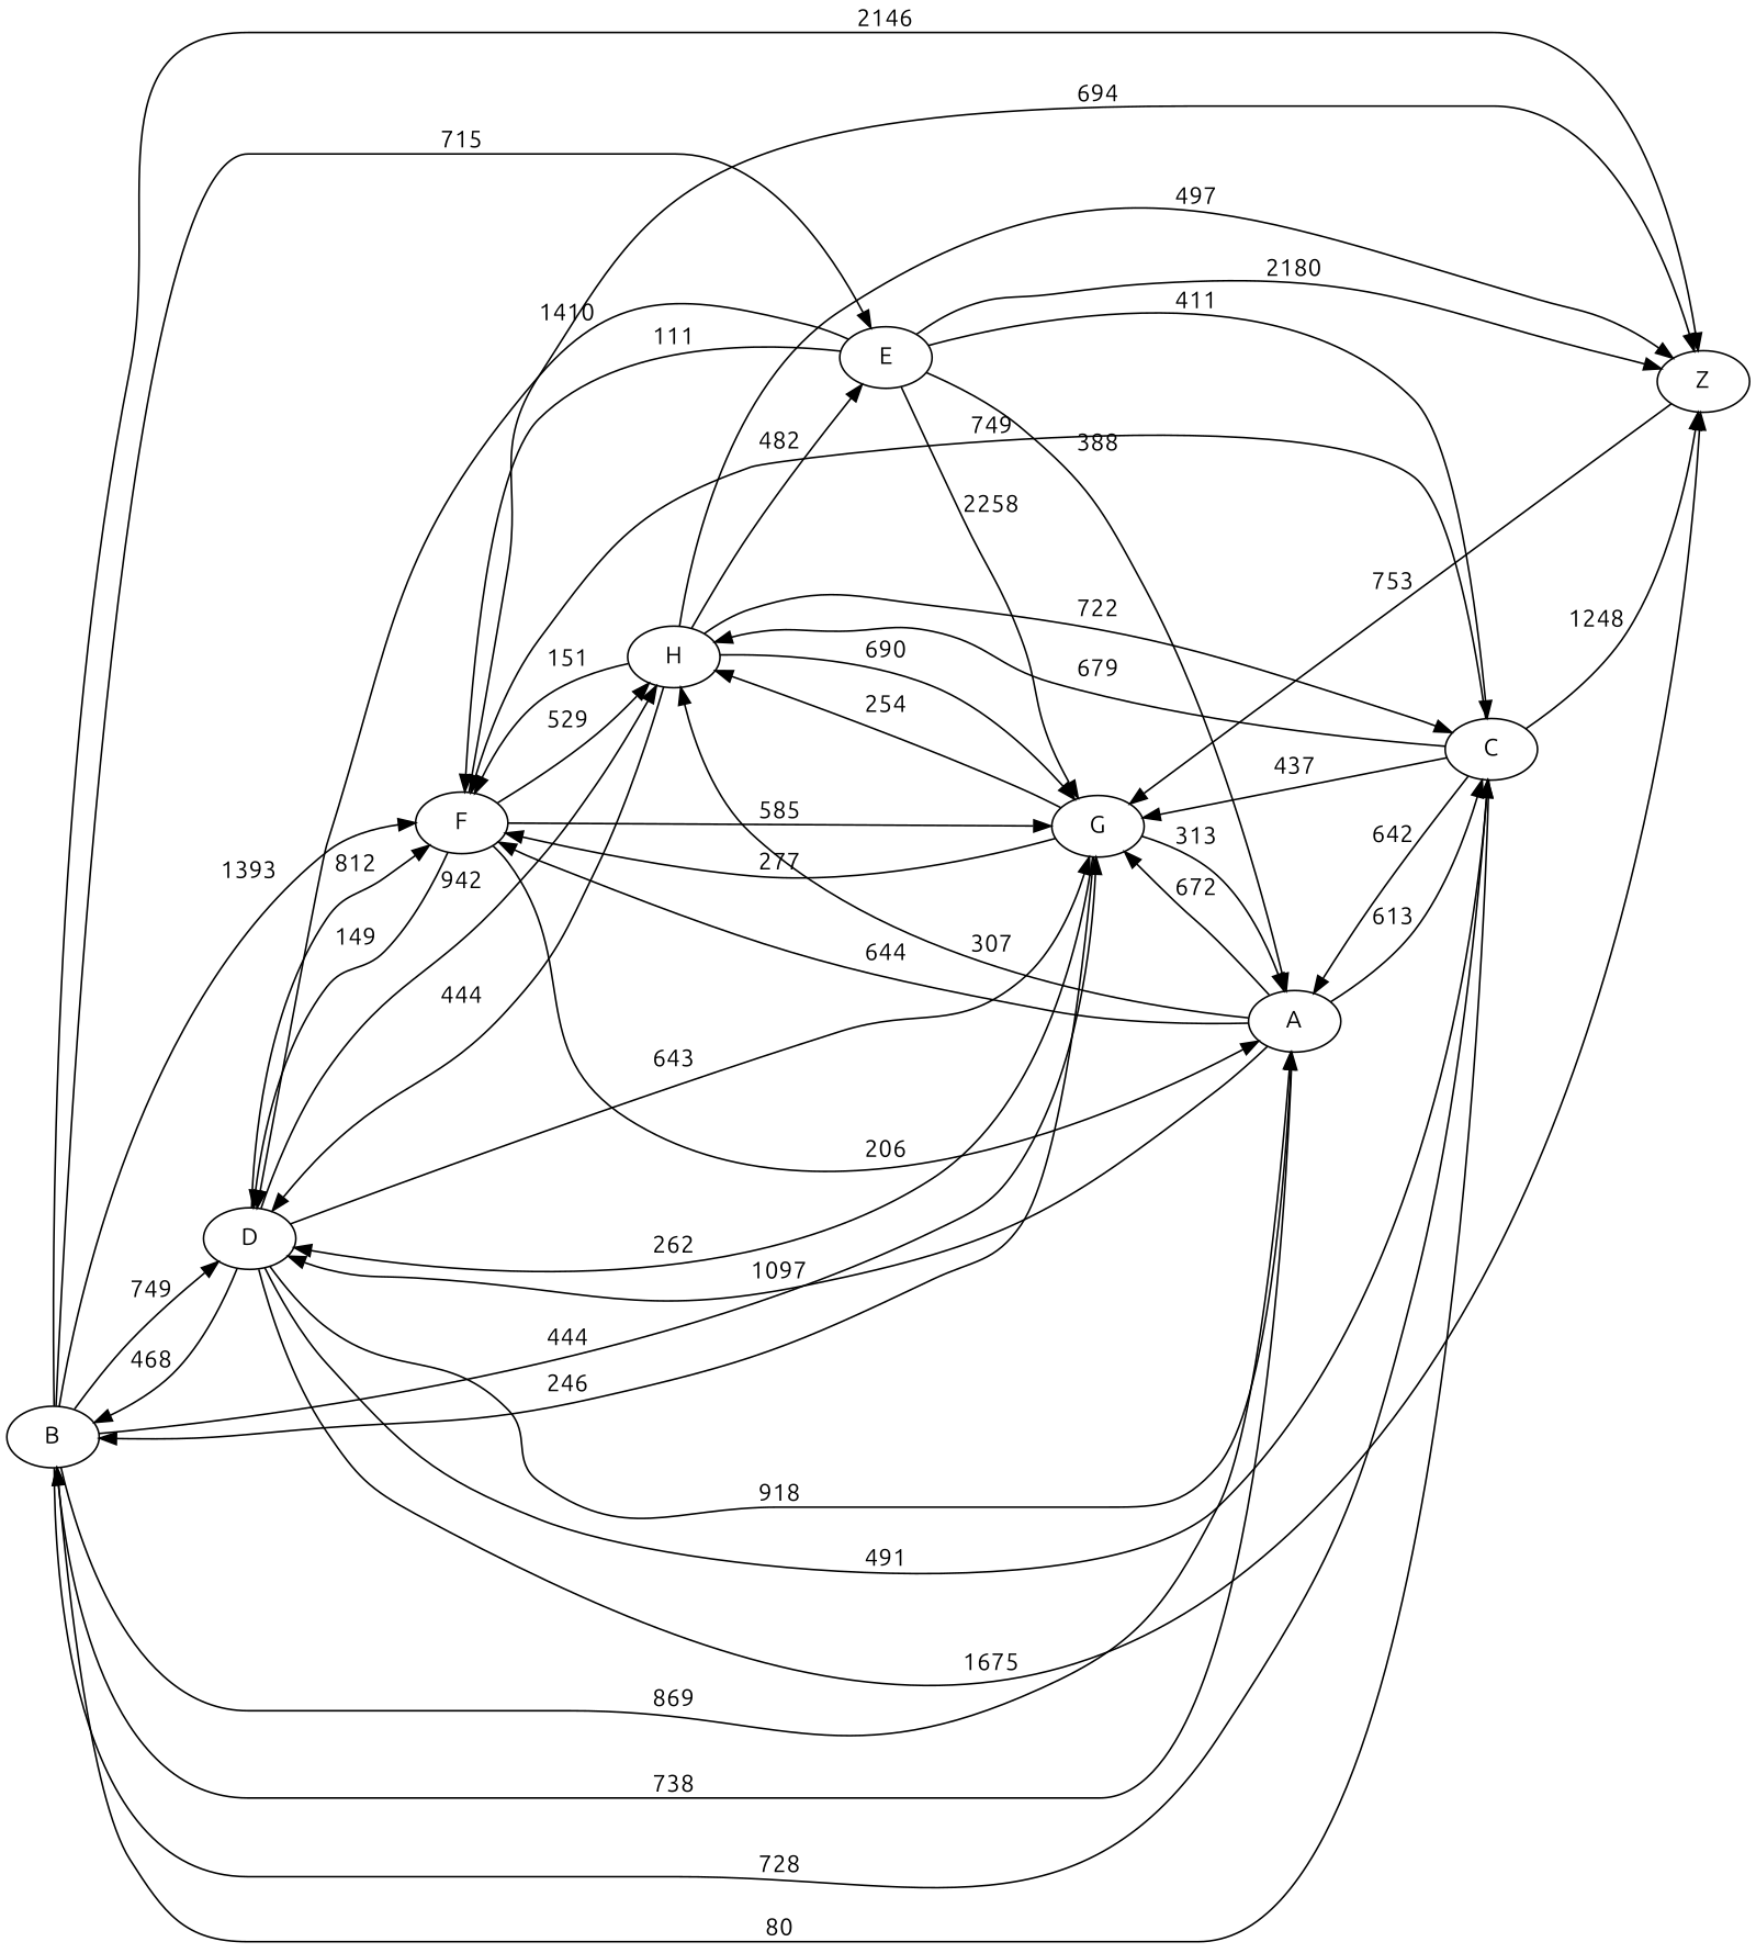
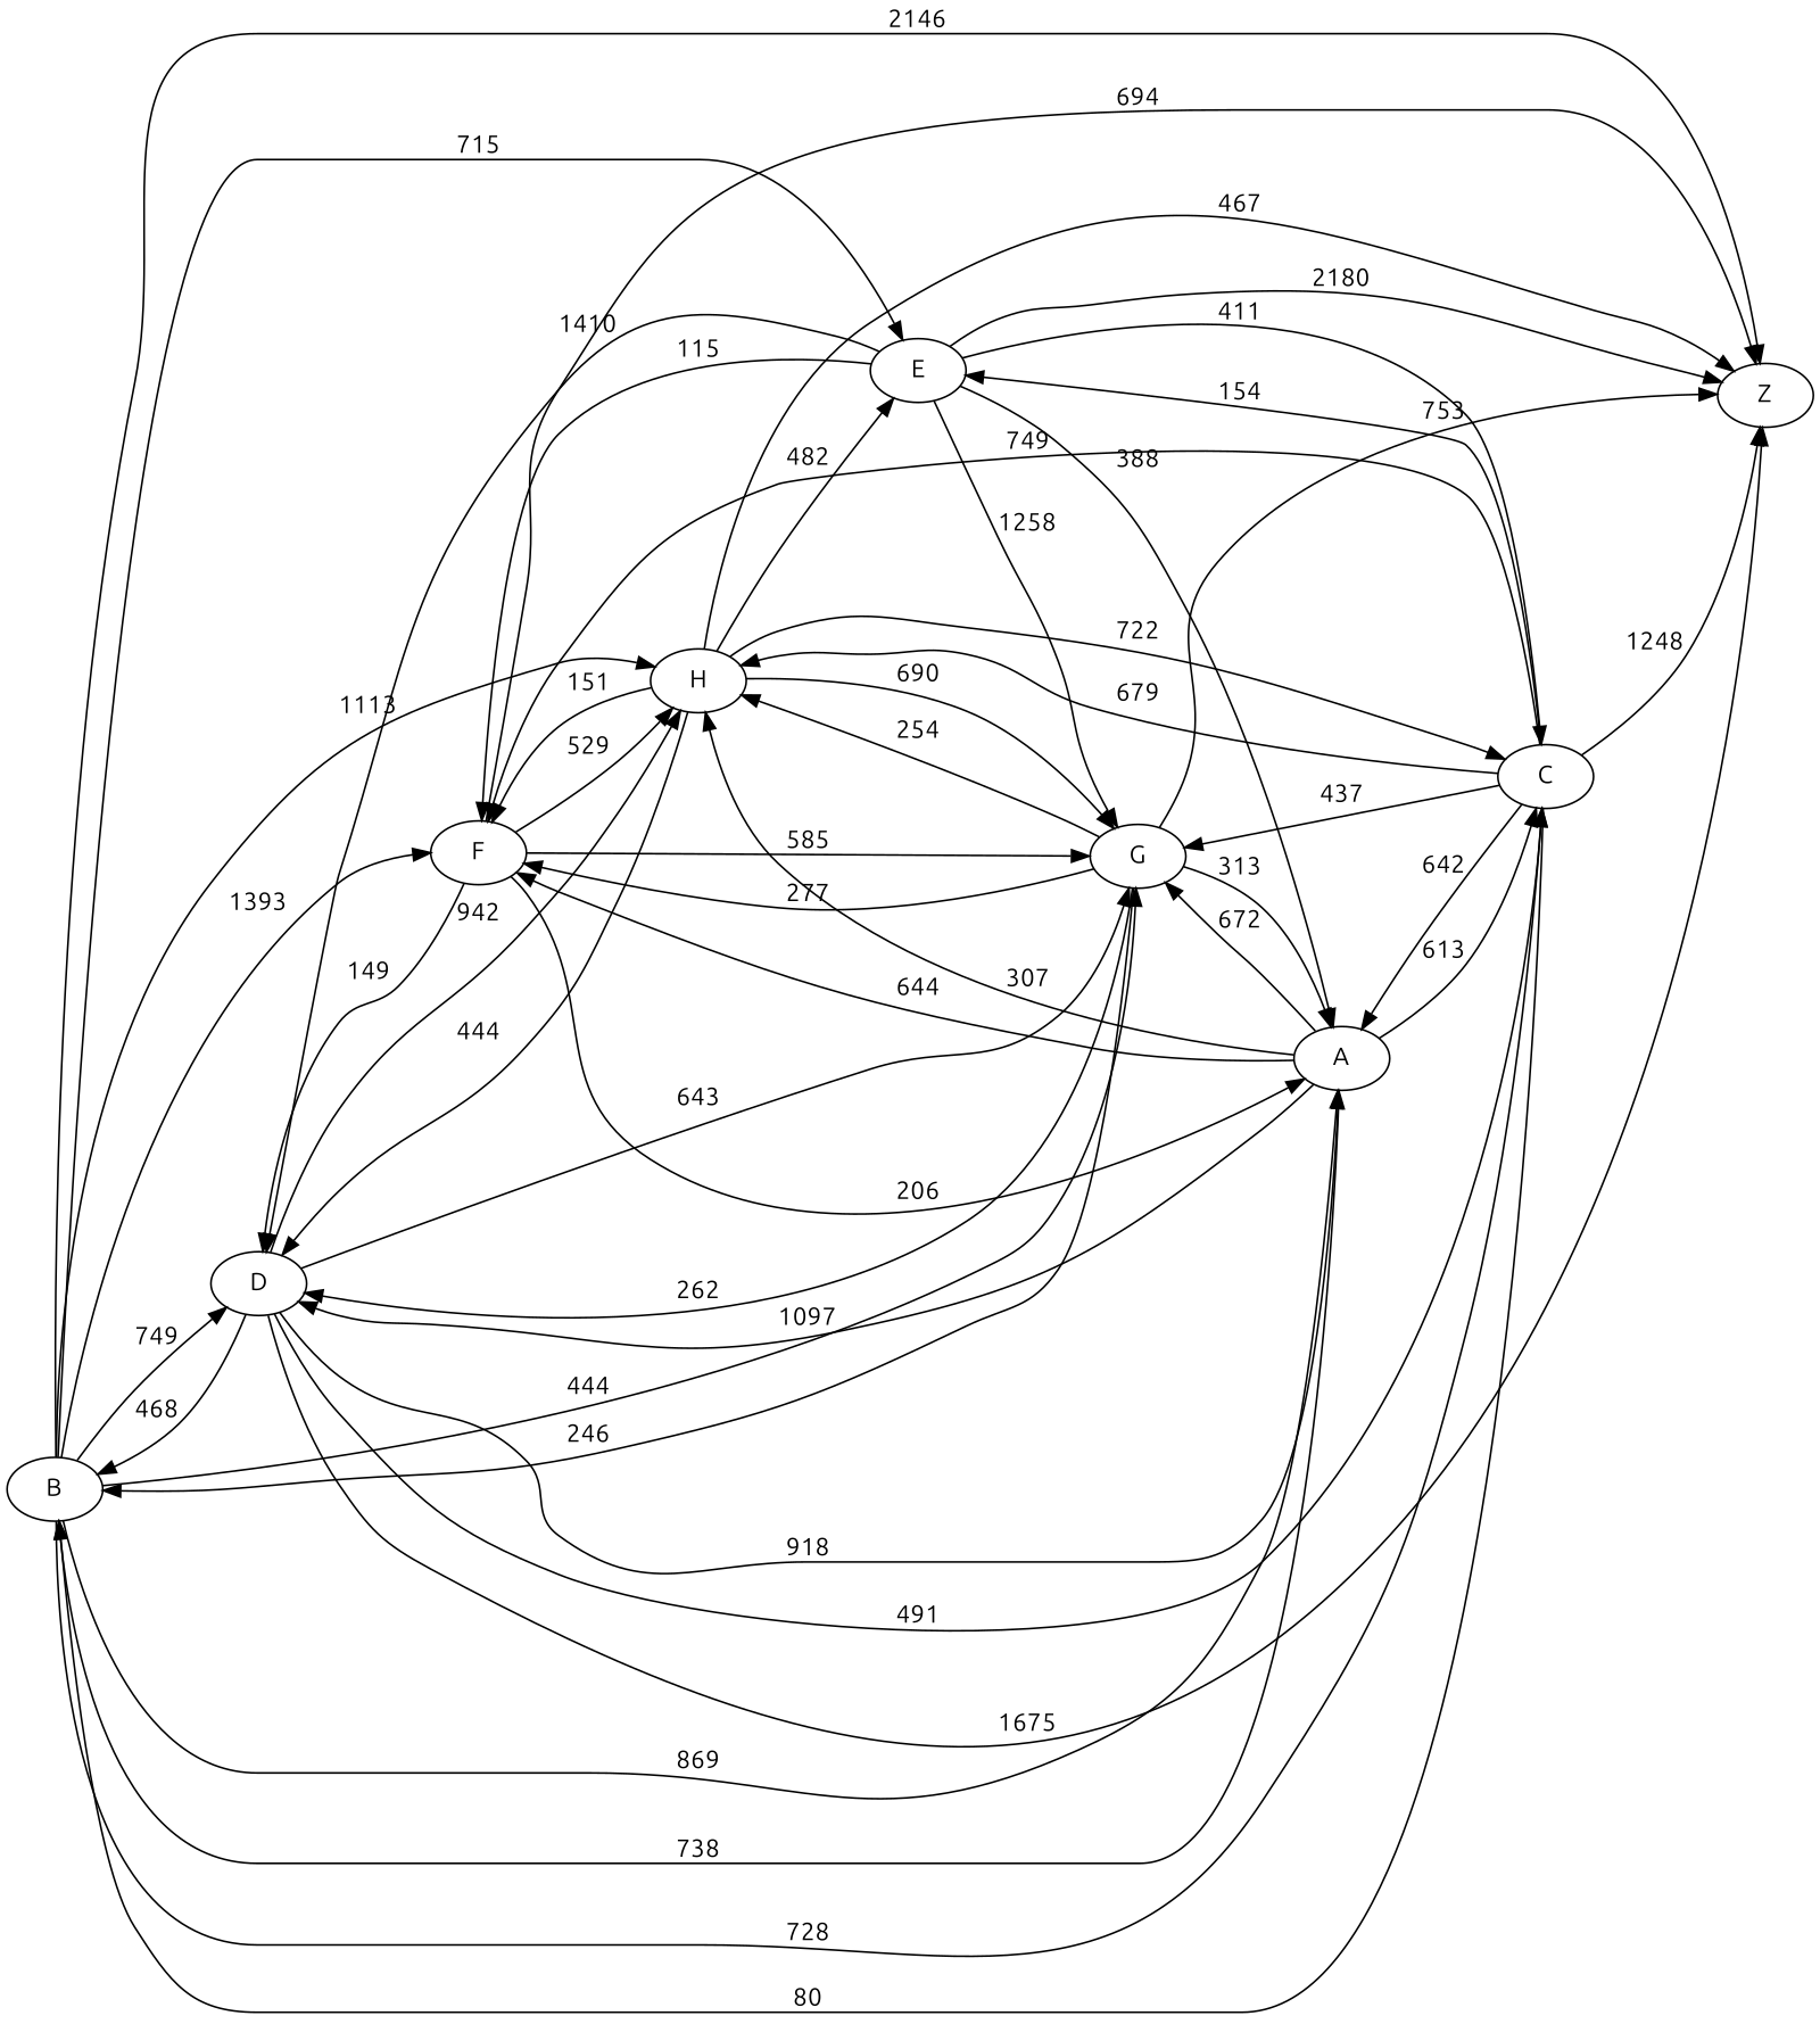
  digraph {
    fontname=Ubuntu
    rankdir=LR
    node [fontname=Ubuntu]
    edge [fontname=Ubuntu]
    B
    D
    Z
    A
    C
    G
    H
    F
    E
    B -> D [label=749]
    B -> Z [label=2146]
    B -> A [label=869]
    B -> C [label=728]
    B -> G [label=444]
+   B -> H [label=1113]
    B -> F [label=1393]
    B -> E [label=715]
    D -> B [label=468]
    D -> Z [label=1675]
    D -> A [label=918]
    D -> C [label=491]
    D -> G [label=643]
    D -> H [label=942]
-   D -> F [label=812]
    A -> B [label=738]
    A -> D [label=1097]
    A -> C [label=613]
    A -> G [label=672]
    A -> H [label=307]
    A -> F [label=644]
    C -> B [label=80]
    C -> Z [label=1248]
    C -> A [label=642]
    C -> G [label=437]
    C -> H [label=679]
    C -> F [label=749]
+   C -> E [label=154]
    G -> B [label=246]
    G -> D [label=262]
-   Z -> G [label=753]
+   G -> Z [label=753]
    G -> A [label=313]
    G -> H [label=254]
    G -> F [label=277]
    H -> D [label=444]
-   H -> Z [label=497]
+   H -> Z [label=467]
    H -> C [label=722]
    H -> G [label=690]
    H -> F [label=151]
    H -> E [label=482]
    F -> D [label=149]
    F -> Z [label=694]
    F -> A [label=206]
    F -> G [label=585]
    F -> H [label=529]
    E -> D [label=1410]
    E -> Z [label=2180]
    E -> A [label=388]
    E -> C [label=411]
-   E -> G [label=2258]
-   E -> F [label=111]
+   E -> G [label=1258]
+   E -> F [label=115]
  }
